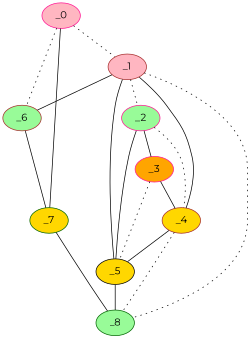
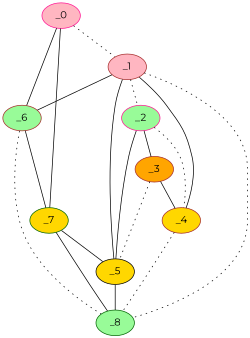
  graph {
    fontname=Montserrat
    node [color=deeppink fillcolor=palegreen fontname=Montserrat style=filled y=39]
    edge [fontname=Montserrat style=solid valence=2]
    _0 [fillcolor=lightpink x=34 y=93]
    _1 [color=brown fillcolor=lightpink x=47]
    _6 [color=brown x=94 y=84]
    _7 [color=darkgreen fillcolor=gold x=96 y=116]
    _2 [x=65 y=23]
    _4 [color=brown fillcolor=gold x=73 y=10]
    _5 [color=black fillcolor=gold x=82]
    _8 [color=darkgreen x=98 y=65]
-   _3 [fillcolor=orange x=71 y=17]
+   _3 [color=brown fillcolor=orange x=71 y=17]
    _0 -- _1 [style=dotted valence=1]
-   _0 -- _6 [style=dotted]
+   _0 -- _6
    _0 -- _7 [valence=1]
    _1 -- _6
    _1 -- _2 [style=dotted valence=1]
    _1 -- _4 [valence=1]
    _1 -- _5
    _1 -- _8 [style=dotted]
    _6 -- _7
+   _6 -- _8 [style=dotted]
    _7 -- _8 [valence=1]
    _2 -- _4 [style=dotted valence=1]
    _2 -- _5
    _2 -- _3
-   _4 -- _5
+   _7 -- _5
    _4 -- _8 [style=dotted valence=1]
    _5 -- _8
    _3 -- _4
    _3 -- _5 [style=dotted valence=1]
  }
